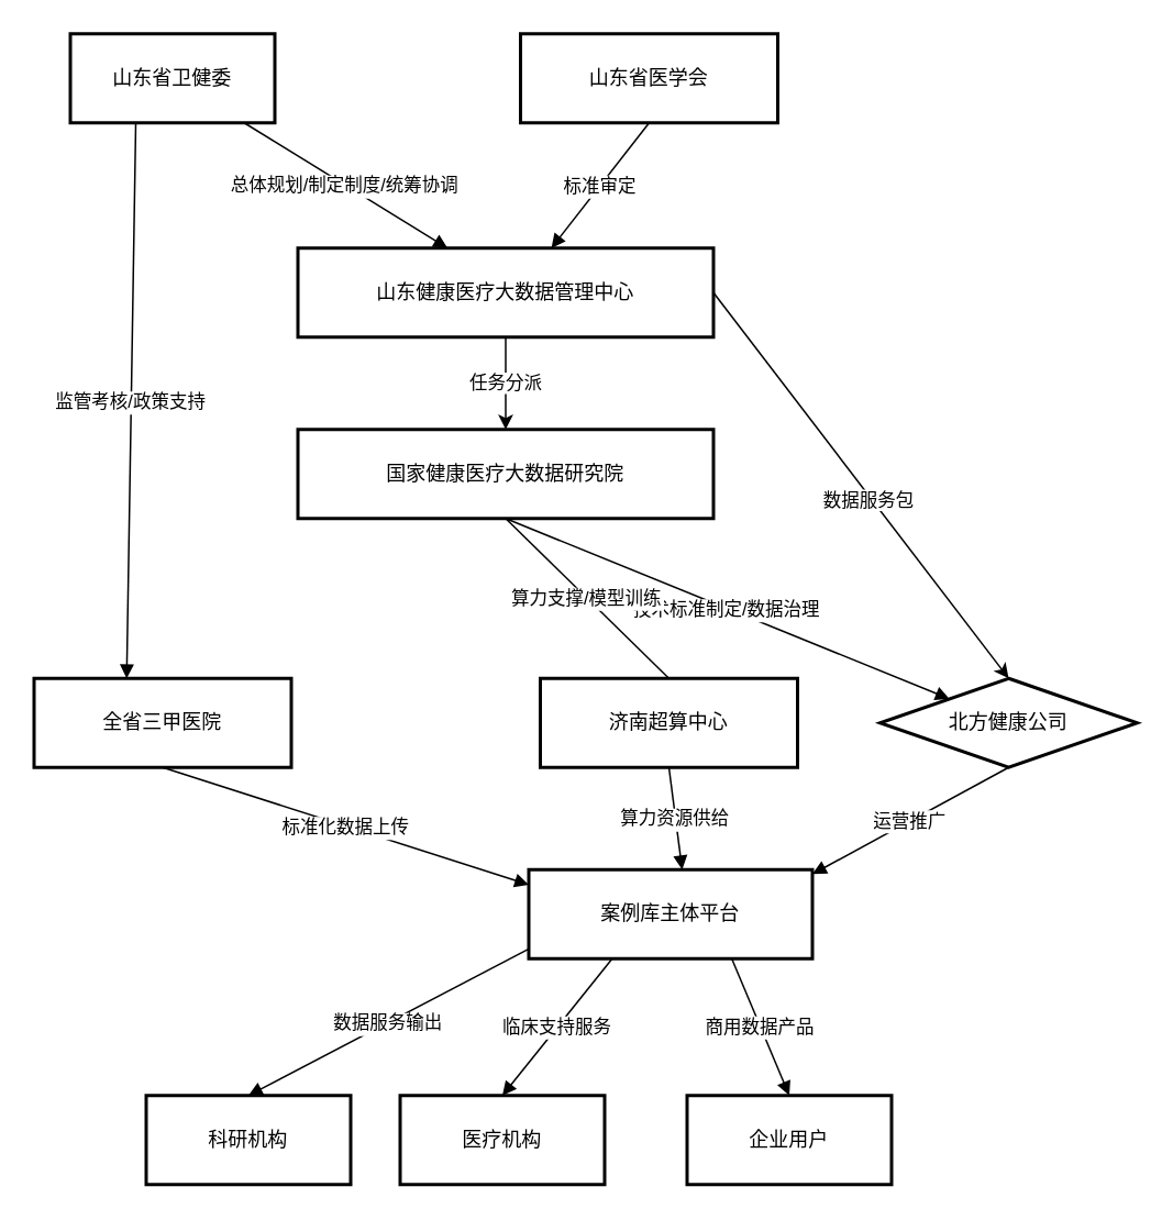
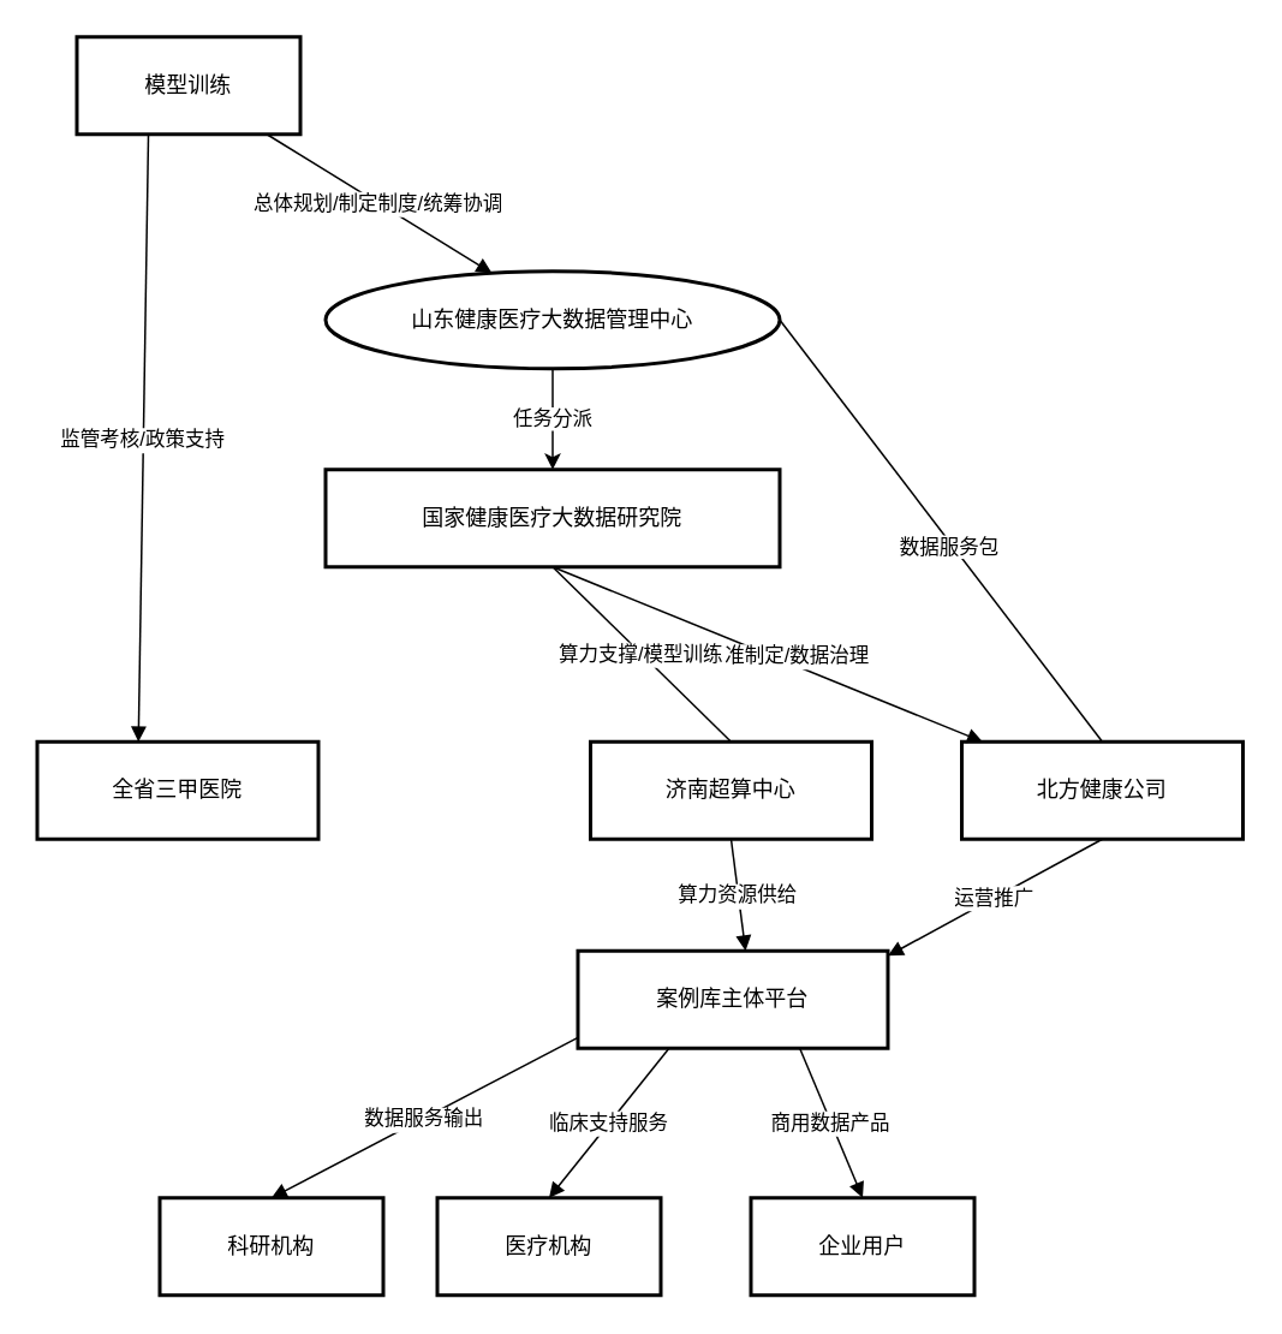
  <mxCell id="0" />
  <mxCell id="1" parent="0" />
- <mxCell id="2" value="山东省卫健委" style="whiteSpace=wrap;strokeWidth=2;" vertex="1" parent="1"><mxGeometry x="42" y="20" width="124" height="54" as="geometry" /></mxCell>
+ <mxCell id="2" value="模型训练" style="whiteSpace=wrap;strokeWidth=2;" vertex="1" parent="1"><mxGeometry x="42" y="20" width="124" height="54" as="geometry" /></mxCell>
  <mxCell id="3" value="任务分派" style="edgeStyle=orthogonalEdgeStyle;rounded=0;orthogonalLoop=1;jettySize=auto;html=1;exitX=0.5;exitY=1;exitDx=0;exitDy=0;" edge="1" parent="1" source="4" target="26"><mxGeometry relative="1" as="geometry" /></mxCell>
- <mxCell id="4" value="山东健康医疗大数据管理中心" style="whiteSpace=wrap;strokeWidth=2;" vertex="1" parent="1"><mxGeometry x="180" y="150" width="252" height="54" as="geometry" /></mxCell>
+ <mxCell id="4" value="山东健康医疗大数据管理中心" style="ellipse;whiteSpace=wrap;strokeWidth=2;" vertex="1" parent="1"><mxGeometry x="180" y="150" width="252" height="54" as="geometry" /></mxCell>
  <mxCell id="5" value="全省三甲医院" style="whiteSpace=wrap;strokeWidth=2;" vertex="1" parent="1"><mxGeometry x="20" y="411" width="156" height="54" as="geometry" /></mxCell>
  <mxCell id="6" value="济南超算中心" style="whiteSpace=wrap;strokeWidth=2;" vertex="1" parent="1"><mxGeometry x="327" y="411" width="156" height="54" as="geometry" /></mxCell>
  <mxCell id="7" value="案例库主体平台" style="whiteSpace=wrap;strokeWidth=2;" vertex="1" parent="1"><mxGeometry x="320" y="527" width="172" height="54" as="geometry" /></mxCell>
  <mxCell id="8" value="科研机构" style="whiteSpace=wrap;strokeWidth=2;" vertex="1" parent="1"><mxGeometry x="88" y="664" width="124" height="54" as="geometry" /></mxCell>
  <mxCell id="9" value="医疗机构" style="whiteSpace=wrap;strokeWidth=2;" vertex="1" parent="1"><mxGeometry x="242" y="664" width="124" height="54" as="geometry" /></mxCell>
  <mxCell id="10" value="企业用户" style="whiteSpace=wrap;strokeWidth=2;" vertex="1" parent="1"><mxGeometry x="416" y="664" width="124" height="54" as="geometry" /></mxCell>
- <mxCell id="11" value="山东省医学会" style="whiteSpace=wrap;strokeWidth=2;" vertex="1" parent="1"><mxGeometry x="315" y="20" width="156" height="54" as="geometry" /></mxCell>
- <mxCell id="12" value="北方健康公司" style="rhombus;whiteSpace=wrap;strokeWidth=2;" vertex="1" parent="1"><mxGeometry x="533" y="411" width="156" height="54" as="geometry" /></mxCell>
+ <mxCell id="12" value="北方健康公司" style="whiteSpace=wrap;strokeWidth=2;" vertex="1" parent="1"><mxGeometry x="533" y="411" width="156" height="54" as="geometry" /></mxCell>
  <mxCell id="13" value="总体规划/制定制度/统筹协调" style="curved=1;startArrow=none;endArrow=block;exitX=0.85;exitY=1;entryX=0.36;entryY=0;rounded=0;" edge="1" parent="1" source="2" target="4"><mxGeometry relative="1" as="geometry" /></mxCell>
  <mxCell id="14" value="监管考核/政策支持" style="curved=1;startArrow=none;endArrow=block;exitX=0.32;exitY=1;entryX=0.36;entryY=0;rounded=0;" edge="1" parent="1" source="2" target="5"><mxGeometry relative="1" as="geometry" /></mxCell>
  <mxCell id="15" value="技术标准制定/数据治理" style="curved=1;startArrow=none;endArrow=block;exitX=0.5;exitY=1;rounded=0;exitDx=0;exitDy=0;" edge="1" parent="1" source="26" target="12"><mxGeometry relative="1" as="geometry" /></mxCell>
  <mxCell id="16" value="算力支撑/模型训练" style="curved=1;startArrow=none;endArrow=none;exitX=0.5;exitY=1;entryX=0.5;entryY=0;rounded=0;exitDx=0;exitDy=0;" edge="1" parent="1" source="26" target="6"><mxGeometry relative="1" as="geometry" /></mxCell>
- <mxCell id="17" value="标准化数据上传" style="curved=1;startArrow=none;endArrow=block;exitX=0.5;exitY=1;entryX=0;entryY=0.17;rounded=0;" edge="1" parent="1" source="5" target="7"><mxGeometry relative="1" as="geometry" /></mxCell>
  <mxCell id="18" value="算力资源供给" style="curved=1;startArrow=none;endArrow=block;exitX=0.5;exitY=1;entryX=0.54;entryY=0.01;rounded=0;" edge="1" parent="1" source="6" target="7"><mxGeometry relative="1" as="geometry" /></mxCell>
  <mxCell id="19" value="数据服务输出" style="curved=1;startArrow=none;endArrow=block;exitX=0;exitY=0.89;entryX=0.5;entryY=0;rounded=0;" edge="1" parent="1" source="7" target="8"><mxGeometry relative="1" as="geometry" /></mxCell>
  <mxCell id="20" value="临床支持服务" style="curved=1;startArrow=none;endArrow=block;exitX=0.29;exitY=1.01;entryX=0.5;entryY=0;rounded=0;" edge="1" parent="1" source="7" target="9"><mxGeometry relative="1" as="geometry" /></mxCell>
  <mxCell id="21" value="商用数据产品" style="curved=1;startArrow=none;endArrow=block;exitX=0.72;exitY=1.01;entryX=0.5;entryY=0;rounded=0;" edge="1" parent="1" source="7" target="10"><mxGeometry relative="1" as="geometry" /></mxCell>
- <mxCell id="22" value="标准审定" style="curved=1;startArrow=none;endArrow=block;exitX=0.5;exitY=1;entryX=0.61;entryY=0;rounded=0;" edge="1" parent="1" source="11" target="4"><mxGeometry relative="1" as="geometry" /></mxCell>
  <mxCell id="23" value="运营推广" style="curved=1;startArrow=none;endArrow=block;exitX=0.5;exitY=1;entryX=1;entryY=0.05;rounded=0;" edge="1" parent="1" source="12" target="7"><mxGeometry relative="1" as="geometry" /></mxCell>
- <mxCell id="24" style="rounded=0;orthogonalLoop=1;jettySize=auto;html=1;exitX=1;exitY=0.5;exitDx=0;exitDy=0;entryX=0.5;entryY=0;entryDx=0;entryDy=0;" edge="1" parent="1" source="4" target="12"><mxGeometry relative="1" as="geometry" /></mxCell>
+ <mxCell id="24" style="rounded=0;orthogonalLoop=1;jettySize=auto;html=1;exitX=1;exitY=0.5;exitDx=0;exitDy=0;entryX=0.5;entryY=0;entryDx=0;entryDy=0;endArrow=none;" edge="1" parent="1" source="4" target="12"><mxGeometry relative="1" as="geometry" /></mxCell>
  <mxCell id="25" value="数据服务包" style="edgeLabel;html=1;align=center;verticalAlign=middle;resizable=0;points=[];" vertex="1" connectable="0" parent="24"><mxGeometry x="0.066" y="-2" relative="1" as="geometry"><mxPoint as="offset" /></mxGeometry></mxCell>
  <mxCell id="26" value="国家健康医疗大数据研究院" style="whiteSpace=wrap;strokeWidth=2;" vertex="1" parent="1"><mxGeometry x="180" y="260" width="252" height="54" as="geometry" /></mxCell>
